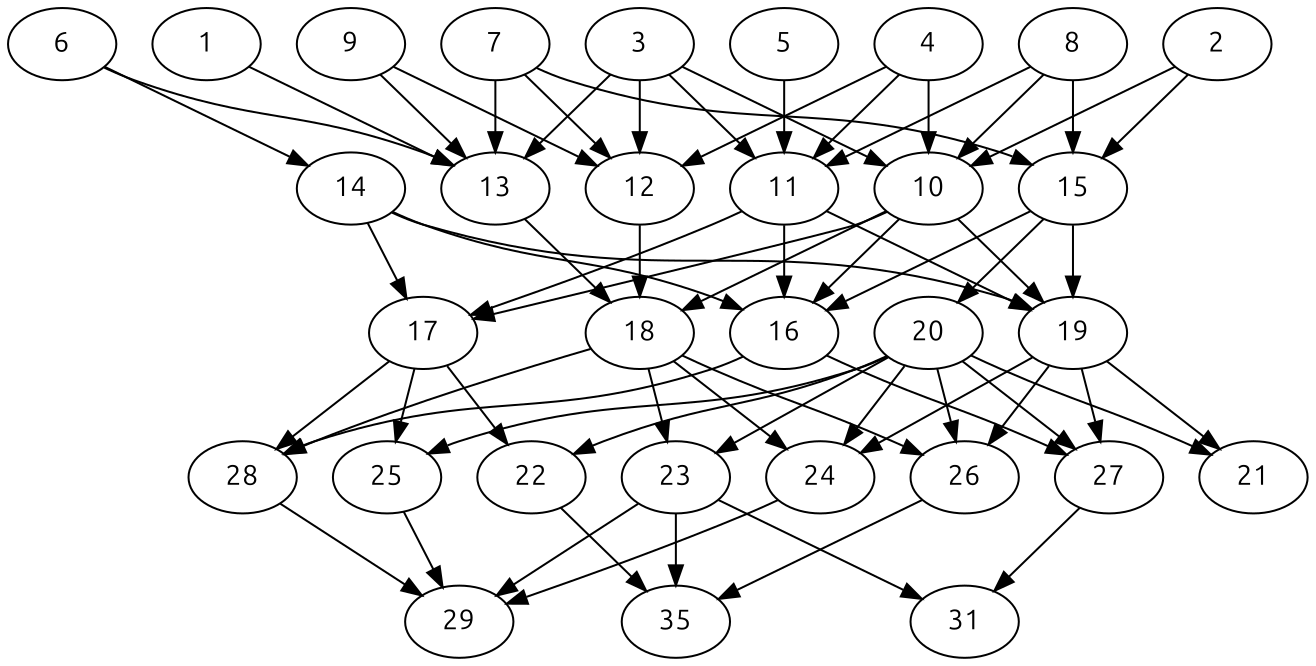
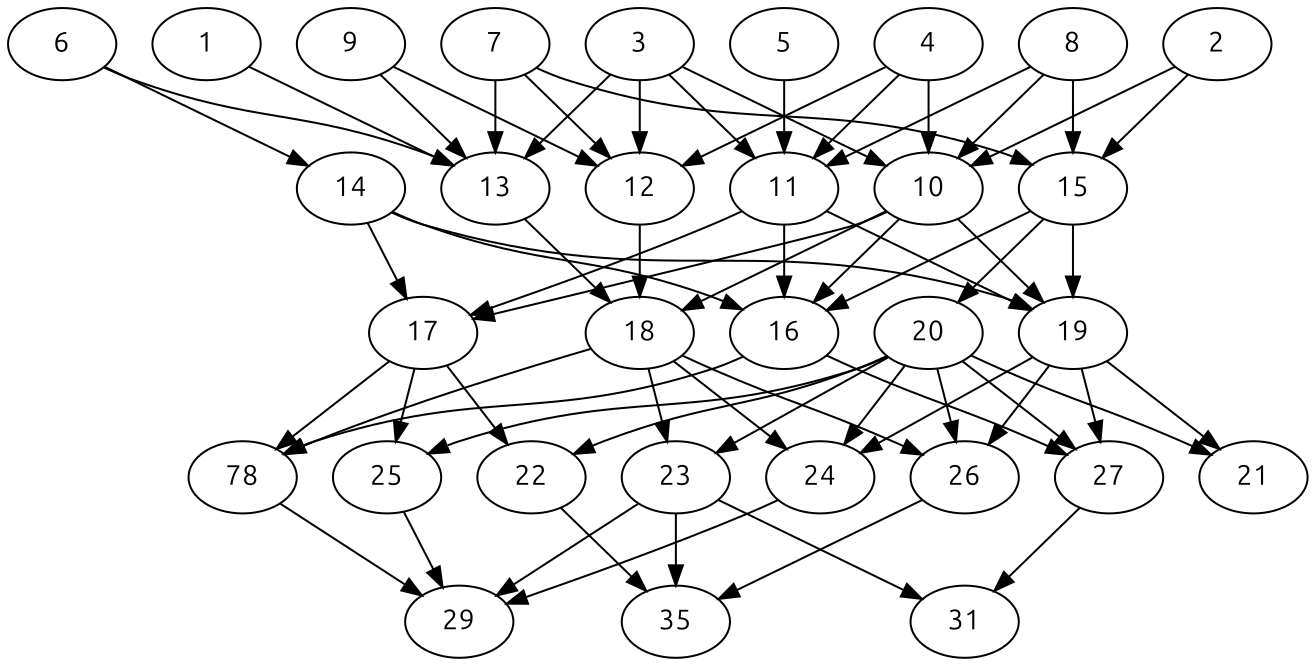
  digraph {
    fontname=Ubuntu
    node [alpha=0.03 fontname=Ubuntu]
    edge [fontname=Ubuntu]
    1 [alpha=0.14 expect_size=1014306167217094]
    13 [alpha=0.17 expect_size=960628851601673856]
    18 [alpha=0.02 expect_size=28918608718693420]
-   28 [alpha=0.18 expect_size=47533279234402287616]
+   28 [alpha=0.18 expect_size=47533279234402287616 label=78]
    23 [expect_size=739603859360983]
    24 [expect_size=12178762317947120]
    26 [alpha=0.12 expect_size=2184774519455248384]
    2 [alpha=0.12 expect_size=457688212121338249216]
    10 [alpha=0.06 expect_size=603542263055312896]
    15 [alpha=0.08 expect_size=10815721593196511232]
    16 [alpha=0.02 expect_size=946041040751836]
    17 [alpha=0.05 expect_size=9817080708558308]
    19 [alpha=0.05 expect_size=2225051833657452800]
    20 [alpha=0.07 expect_size=1049331155928428314624]
    27 [alpha=0.12 expect_size=1677346831171225387008]
    22 [alpha=0.08 expect_size=545053159733128128]
    25 [alpha=0.09 expect_size=1400227237701091328000]
    21 [alpha=0.11 expect_size=1089358913498775552000]
    3 [alpha=0.01 expect_size=1381089310258648580096]
    11 [alpha=0.07 expect_size=368613328486899122176]
    12 [alpha=0.09 expect_size=298075866832838852608]
    4 [alpha=0.06 expect_size=1730915901640282210304]
    5 [alpha=0.10 expect_size=2799429869750359040]
    6 [alpha=0.17 expect_size=111597826959745824]
    14 [alpha=0.14 expect_size=37975406022855752]
    7 [expect_size=1902556752905483845632]
    8 [alpha=0.10 expect_size=205777260312975638528]
    9 [alpha=0.11 expect_size=8683930965422112768]
    31 [alpha=0.05 expect_size=37787704858067560]
    29 [alpha=0.09 expect_size=30924784547278094336]
    n31 [expect_size=14802056243715244032 label=35]
    1 -> 13
    13 -> 18
    18 -> 28
    18 -> 23
    18 -> 24
    18 -> 26
    28 -> 29
    23 -> 31
    23 -> 29
    23 -> n31
    24 -> 29
    26 -> n31
    2 -> 10
    2 -> 15
    10 -> 18
    10 -> 16
    10 -> 17
    10 -> 19
    15 -> 16
    15 -> 19
    15 -> 20
    16 -> 28
    16 -> 27
    17 -> 28
    17 -> 22
    17 -> 25
    19 -> 24
    19 -> 26
    19 -> 27
    19 -> 21
    20 -> 23
    20 -> 24
    20 -> 26
    20 -> 27
    20 -> 22
    20 -> 25
    20 -> 21
    27 -> 31
    22 -> n31
    25 -> 29
    3 -> 13
    3 -> 10
    3 -> 11
    3 -> 12
    11 -> 16
    11 -> 17
    11 -> 19
    12 -> 18
    4 -> 10
    4 -> 11
    4 -> 12
    5 -> 11
    6 -> 13
    6 -> 14
    14 -> 16
    14 -> 17
    14 -> 19
    7 -> 13
    7 -> 15
    7 -> 12
    8 -> 10
    8 -> 15
    8 -> 11
    9 -> 13
    9 -> 12
  }
